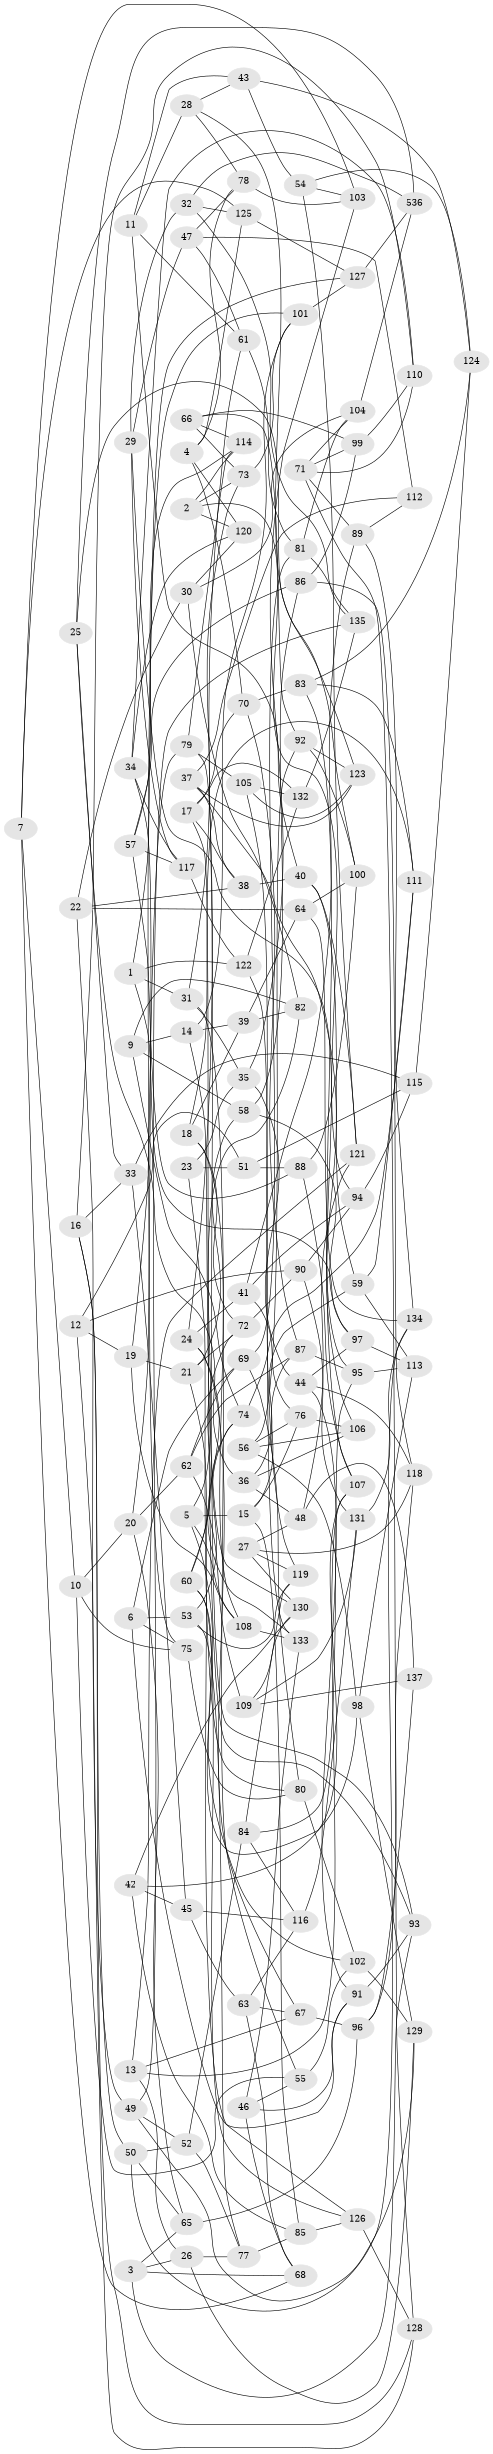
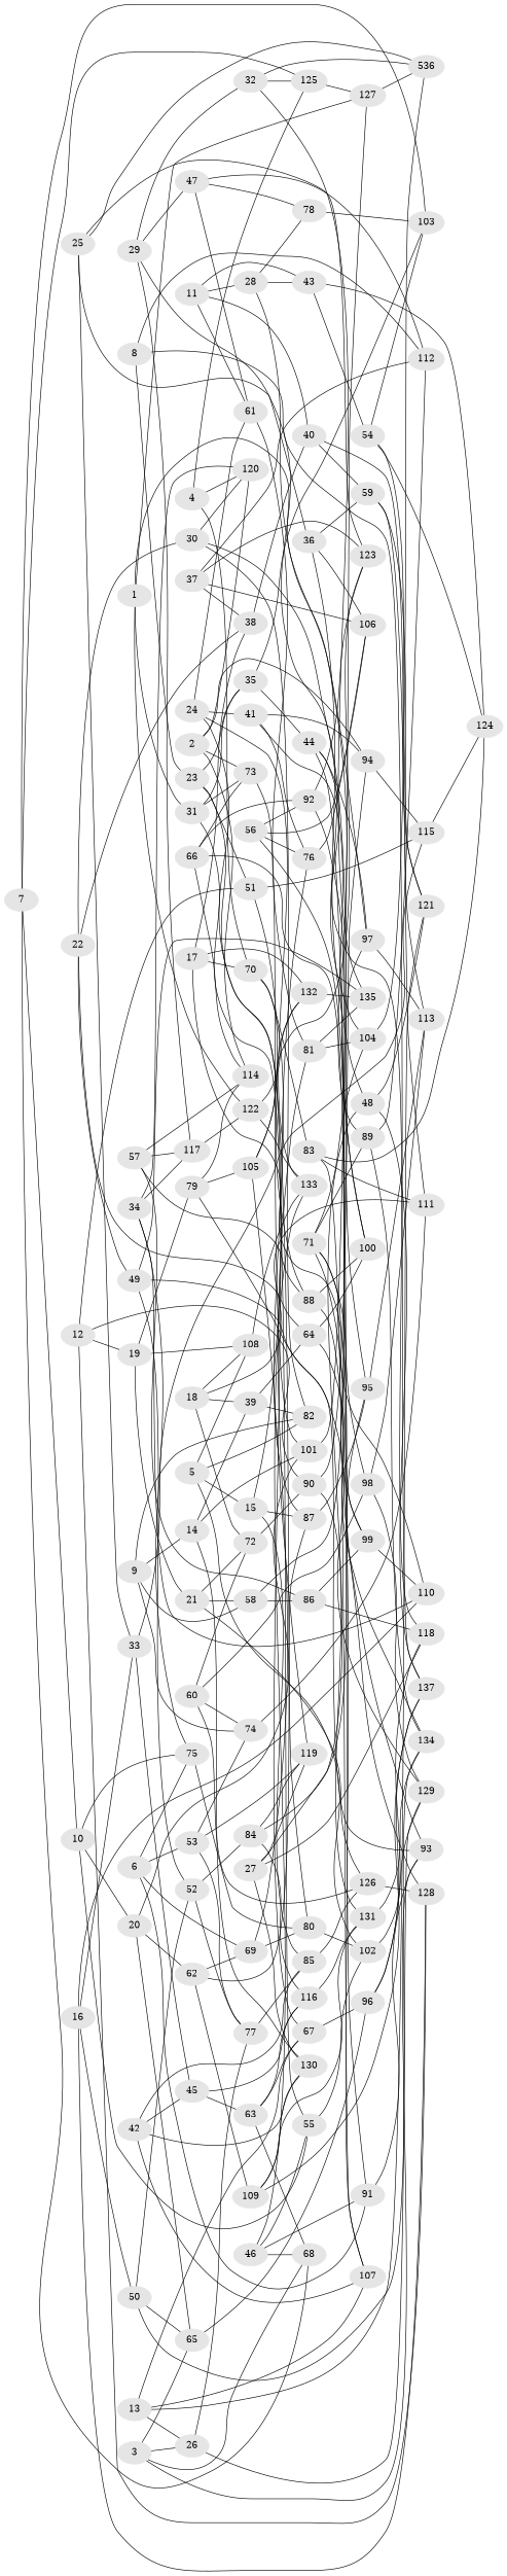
  graph {
    rankdir=LR
    node [color=gray90 style=filled]
    1
    31
    97
    122
    127
    73
    55
    35
    113
    132
    133
    n12 [label=536]
    2
    94
    114
    120
    101
    115
    3
    26
    65
    68
    93
    77
    129
    96
    4
    70
    78
    125
    87
    83
    103
    5
    15
    82
    102
    108
    76
    85
    6
    53
    69
    75
    91
    74
    119
    80
    81
    7
    10
    20
+   8
    23
    112
    137
    51
    9
    14
    58
    39
    130
    86
    111
    62
    11
    28
    40
    43
    61
    100
    121
    59
    54
    124
    12
    128
    19
    90
    21
    79
    88
    131
    13
    67
    107
    64
    106
    126
    95
    16
    33
    50
    110
    45
    52
    134
    17
    38
    135
    18
    72
    105
    109
    22
    30
    49
    104
    44
    24
    41
    89
    25
    36
    123
    48
    27
    118
    29
    32
    47
    117
    63
    116
    34
    37
    42
    46
    84
    56
    92
    98
    57
    99
    60
    66
    71
    1 -- 31
    1 -- 97
    1 -- 122
    1 -- 127
    31 -- 73
    31 -- 55
    31 -- 35
    97 -- 113
    122 -- 132
    122 -- 133
    127 -- n12
    73 -- 101
    55 -- 102
    35 -- 103
    35 -- 44
    132 -- 135
    2 -- 73
    2 -- 94
    2 -- 114
    2 -- 120
    94 -- 115
    101 -- 127
    115 -- 124
    3 -- 26
    3 -- 65
    3 -- 68
    3 -- 93
    26 -- 77
    26 -- 129
    65 -- 96
    77 -- 85
    96 -- 137
    96 -- 118
    4 -- 120
    4 -- 70
-   4 -- 78
    4 -- 125
    70 -- 87
    70 -- 83
    78 -- 103
    125 -- 127
    87 -- 95
    83 -- 111
    83 -- 124
    83 -- 107
    5 -- 15
    5 -- 82
    5 -- 102
    5 -- 108
    15 -- 87
    15 -- 76
    15 -- 85
    102 -- 129
    108 -- 133
    76 -- 106
    85 -- 126
    6 -- 53
    6 -- 69
    6 -- 75
    6 -- 91
    53 -- 77
    53 -- 74
    53 -- 119
    69 -- 80
    69 -- 81
    75 -- 80
    91 -- 93
    74 -- 111
    80 -- 102
    81 -- 135
    81 -- 104
    7 -- 68
    7 -- 125
    7 -- 103
    7 -- 10
    10 -- 55
    10 -- 75
    10 -- 20
    20 -- 101
    20 -- 65
    20 -- 62
+   8 -- 23
+   8 -- 112
+   8 -- 137
    23 -- 35
    23 -- 80
    23 -- 51
    51 -- 115
    51 -- 88
    9 -- 82
    9 -- 74
    9 -- 14
    9 -- 58
    14 -- 101
    14 -- 39
    14 -- 130
    58 -- 97
    58 -- 86
    39 -- 82
    39 -- 64
    86 -- 118
    86 -- 99
    62 -- 87
    62 -- 69
    62 -- 109
    11 -- 28
    11 -- 40
    11 -- 43
    11 -- 61
    28 -- 78
    28 -- 43
    28 -- 100
    40 -- 121
    40 -- 59
    43 -- 54
    43 -- 124
    61 -- 81
    59 -- 113
    59 -- 111
    54 -- 103
    54 -- 121
    54 -- 124
    12 -- 51
    12 -- 128
    12 -- 19
    12 -- 90
    19 -- 108
    19 -- 21
    19 -- 79
    90 -- 94
    90 -- 131
    21 -- 58
    21 -- 126
    21 -- 72
    79 -- 114
    79 -- 93
    79 -- 105
    88 -- 100
    88 -- 107
    131 -- 134
    13 -- 26
    13 -- 121
    13 -- 67
    13 -- 107
    67 -- 96
    64 -- 100
    64 -- 134
    126 -- 128
    95 -- 113
    16 -- 128
    16 -- 33
    16 -- 50
    16 -- 110
    33 -- 115
    33 -- 45
    50 -- 65
    50 -- 52
    50 -- 134
    45 -- 63
    45 -- 116
    52 -- 77
    52 -- 84
    17 -- 132
    17 -- 93
    17 -- 70
    17 -- 38
    38 -- 40
    18 -- 108
    18 -- 39
    18 -- 111
    18 -- 72
    72 -- 90
    105 -- 132
    105 -- 119
    105 -- 123
    109 -- 137
    109 -- 130
    109 -- 131
    22 -- 64
    22 -- 38
    22 -- 30
    22 -- 49
    30 -- 120
    30 -- 82
    30 -- 104
    49 -- 129
    49 -- 52
    49 -- 135
    104 -- n12
    44 -- 97
    44 -- 91
    44 -- 118
    24 -- 133
    24 -- 61
    24 -- 67
    24 -- 41
    41 -- 94
    41 -- 76
    41 -- 89
    89 -- 112
    89 -- 134
    25 -- n12
    25 -- 33
    25 -- 36
    25 -- 123
    36 -- 59
    36 -- 106
    36 -- 48
    48 -- 137
    48 -- 121
    27 -- 119
    27 -- 130
    27 -- 48
    27 -- 118
    29 -- 95
    29 -- 32
    29 -- 47
    29 -- 117
    32 -- n12
    32 -- 125
    32 -- 135
    47 -- 78
    47 -- 112
    47 -- 61
    117 -- 122
    63 -- 68
    63 -- 67
    63 -- 116
    116 -- 131
    34 -- 120
    34 -- 75
    34 -- 110
    34 -- 117
    37 -- 112
    37 -- 106
    37 -- 38
    37 -- 123
    42 -- 85
    42 -- 130
    42 -- 107
    42 -- 45
    46 -- 55
    46 -- 133
    46 -- 68
    46 -- 91
    84 -- 119
    84 -- 95
    84 -- 116
    56 -- 76
    56 -- 106
    56 -- 92
    56 -- 98
    92 -- 100
    92 -- 123
    98 -- 113
    98 -- 129
    57 -- 114
    57 -- 86
    57 -- 88
    57 -- 117
    99 -- 110
    60 -- 74
    60 -- 126
    60 -- 72
    60 -- 98
    66 -- 73
    66 -- 114
    66 -- 92
    66 -- 99
    71 -- 128
    71 -- 110
    71 -- 104
    71 -- 89
    71 -- 99
  }
